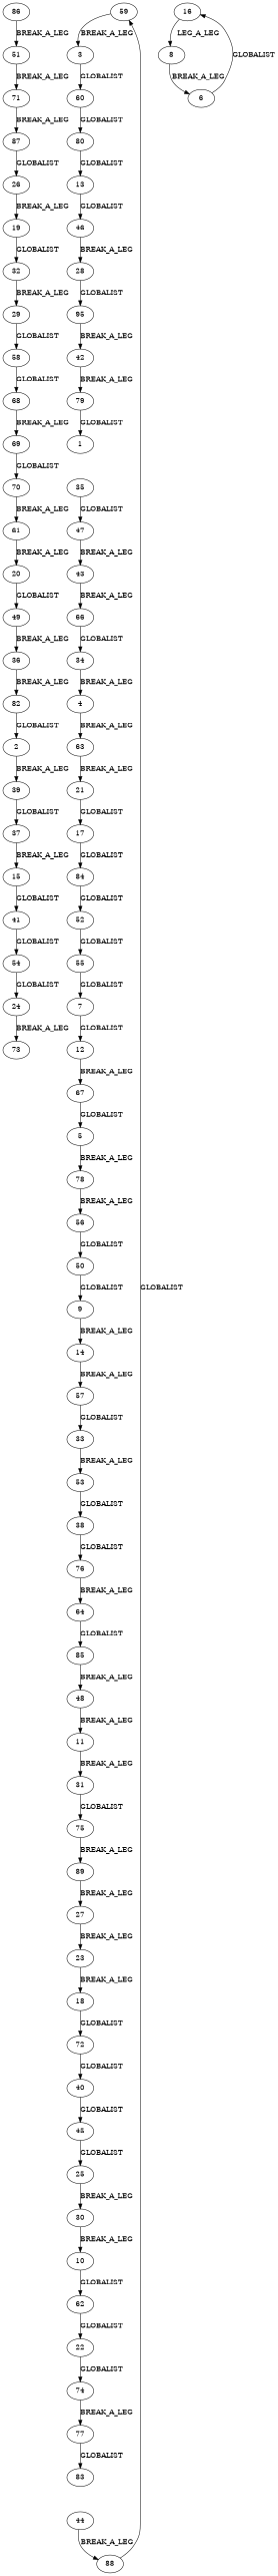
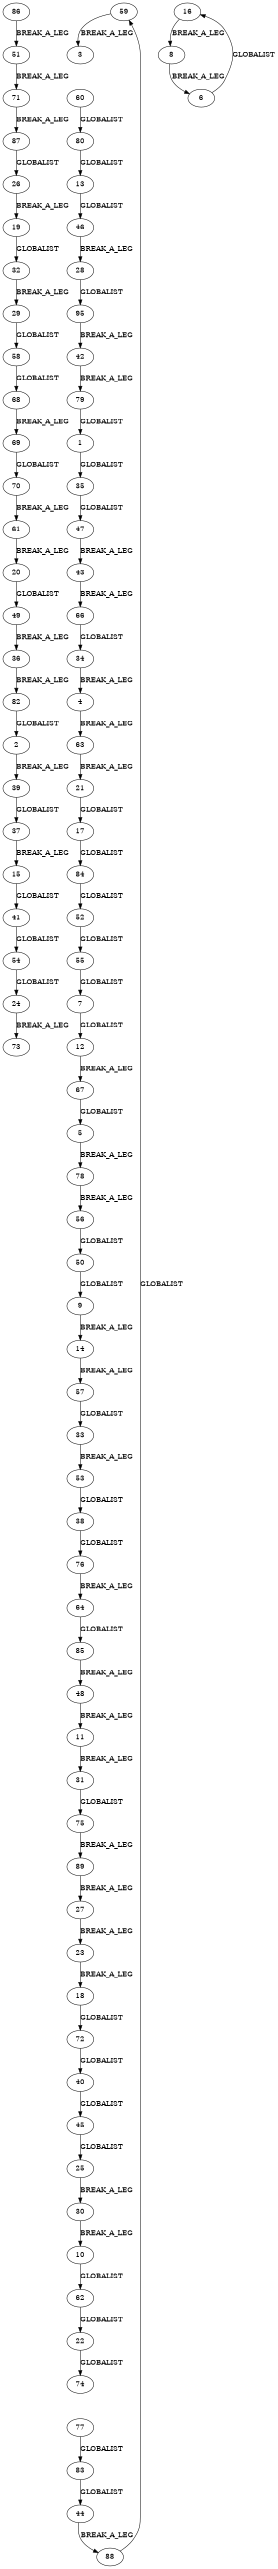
  digraph {
    61
    20
    49
    36
    59
    3
    60
    80
    66
    34
    4
    63
    50
    9
    14
    57
    68
    69
    70
    33
    53
    38
    32
    29
    58
    35
    47
    43
    56
    51
    71
    87
    26
    67
    5
    78
    13
    46
    21
    76
    82
    18
    72
    40
    45
    27
    23
    11
    31
    75
    n51 [label=89]
    7
    12
    16
    8
    6
    42
    79
    1
    25
    30
    10
    86
    19
    28
    74
    77
    83
    44
    n70 [label=95]
    17
    84
    52
    55
    62
    22
    88
    64
    85
    2
    39
    54
    24
    73
    37
    15
    41
    48
    61 -> 20 [label=BREAK_A_LEG]
    20 -> 49 [label=GLOBALIST]
    49 -> 36 [label=BREAK_A_LEG]
    36 -> 82 [label=BREAK_A_LEG]
    59 -> 3 [label=BREAK_A_LEG]
-   3 -> 60 [label=GLOBALIST]
    60 -> 80 [label=GLOBALIST]
    80 -> 13 [label=GLOBALIST]
    66 -> 34 [label=GLOBALIST]
    34 -> 4 [label=BREAK_A_LEG]
    4 -> 63 [label=BREAK_A_LEG]
    63 -> 21 [label=BREAK_A_LEG]
    50 -> 9 [label=GLOBALIST]
    9 -> 14 [label=BREAK_A_LEG]
    14 -> 57 [label=BREAK_A_LEG]
    57 -> 33 [label=GLOBALIST]
    68 -> 69 [label=BREAK_A_LEG]
    69 -> 70 [label=GLOBALIST]
    70 -> 61 [label=BREAK_A_LEG]
    33 -> 53 [label=BREAK_A_LEG]
    53 -> 38 [label=GLOBALIST]
    38 -> 76 [label=GLOBALIST]
    32 -> 29 [label=BREAK_A_LEG]
    29 -> 58 [label=GLOBALIST]
    58 -> 68 [label=GLOBALIST]
    35 -> 47 [label=GLOBALIST]
    47 -> 43 [label=BREAK_A_LEG]
    43 -> 66 [label=BREAK_A_LEG]
    56 -> 50 [label=GLOBALIST]
    51 -> 71 [label=BREAK_A_LEG]
    71 -> 87 [label=BREAK_A_LEG]
    87 -> 26 [label=GLOBALIST]
    26 -> 19 [label=BREAK_A_LEG]
    67 -> 5 [label=GLOBALIST]
    5 -> 78 [label=BREAK_A_LEG]
    78 -> 56 [label=BREAK_A_LEG]
    13 -> 46 [label=GLOBALIST]
    46 -> 28 [label=BREAK_A_LEG]
    21 -> 17 [label=GLOBALIST]
    76 -> 64 [label=BREAK_A_LEG]
    82 -> 2 [label=GLOBALIST]
    18 -> 72 [label=GLOBALIST]
    72 -> 40 [label=GLOBALIST]
    40 -> 45 [label=GLOBALIST]
    45 -> 25 [label=GLOBALIST]
    27 -> 23 [label=BREAK_A_LEG]
    23 -> 18 [label=BREAK_A_LEG]
    11 -> 31 [label=BREAK_A_LEG]
    31 -> 75 [label=GLOBALIST]
    75 -> n51 [label=BREAK_A_LEG]
    n51 -> 27 [label=BREAK_A_LEG]
    7 -> 12 [label=GLOBALIST]
    12 -> 67 [label=BREAK_A_LEG]
-   16 -> 8 [label=LEG_A_LEG]
+   16 -> 8 [label=BREAK_A_LEG]
    8 -> 6 [label=BREAK_A_LEG]
    6 -> 16 [label=GLOBALIST]
    42 -> 79 [label=BREAK_A_LEG]
    79 -> 1 [label=GLOBALIST]
+   1 -> 35 [label=GLOBALIST]
    25 -> 30 [label=BREAK_A_LEG]
    30 -> 10 [label=BREAK_A_LEG]
    10 -> 62 [label=GLOBALIST]
    86 -> 51 [label=BREAK_A_LEG]
    19 -> 32 [label=GLOBALIST]
    28 -> n70 [label=GLOBALIST]
-   74 -> 77 [label=BREAK_A_LEG]
    77 -> 83 [label=GLOBALIST]
+   83 -> 44 [label=GLOBALIST]
    44 -> 88 [label=BREAK_A_LEG]
    n70 -> 42 [label=BREAK_A_LEG]
    17 -> 84 [label=GLOBALIST]
    84 -> 52 [label=GLOBALIST]
    52 -> 55 [label=GLOBALIST]
    55 -> 7 [label=GLOBALIST]
    62 -> 22 [label=GLOBALIST]
    22 -> 74 [label=GLOBALIST]
    88 -> 59 [label=GLOBALIST]
    64 -> 85 [label=GLOBALIST]
    85 -> 48 [label=BREAK_A_LEG]
    2 -> 39 [label=BREAK_A_LEG]
    39 -> 37 [label=GLOBALIST]
    54 -> 24 [label=GLOBALIST]
    24 -> 73 [label=BREAK_A_LEG]
    37 -> 15 [label=BREAK_A_LEG]
    15 -> 41 [label=GLOBALIST]
    41 -> 54 [label=GLOBALIST]
    48 -> 11 [label=BREAK_A_LEG]
  }
